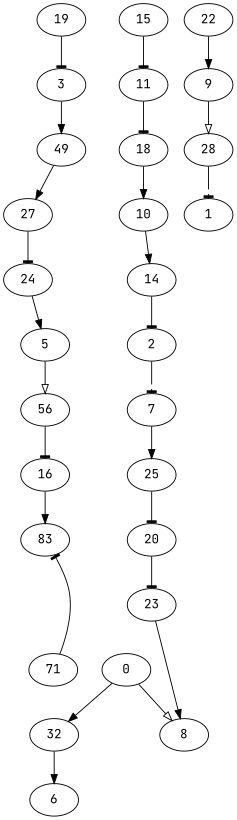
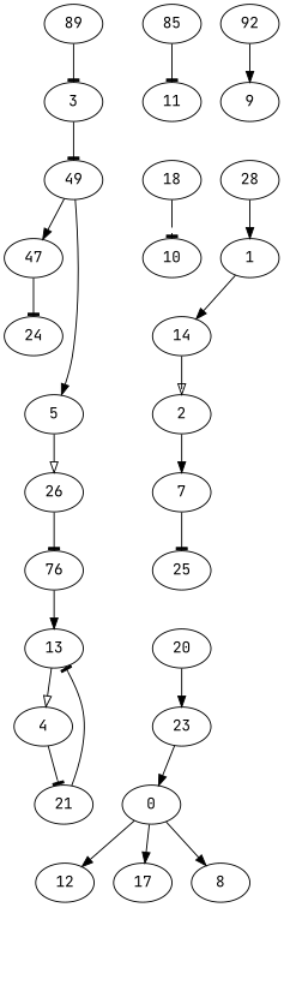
  digraph {
    fontname="JetBrains Mono"
    node [fontname="JetBrains Mono"]
    edge [arrowhead=tee fontname="JetBrains Mono"]
-   n1 [label=19]
+   n1 [label=89]
    n2 [label=3]
    n3 [label=49]
-   n4 [label=27]
+   n4 [label=47]
    n5 [label=24]
    n6 [label=5]
-   n7 [label=56]
-   n8 [label=16]
-   n9 [label=83]
-   n11 [label=71]
-   n12 [label=15]
+   n7 [label=26]
+   n8 [label=76]
+   n9 [label=13]
+   n10 [label=4]
+   n11 [label=21]
+   n12 [label=85]
    n13 [label=11]
    n14 [label=18]
    n15 [label=10]
-   n16 [label=22]
+   n16 [label=92]
    n17 [label=9]
    n18 [label=28]
    n19 [label=1]
    n20 [label=14]
    n21 [label=2]
    n22 [label=7]
    n23 [label=25]
    n24 [label=20]
    n25 [label=23]
    n26 [label=0]
-   n27 [label=32]
+   n27 [label=12]
+   n28 [label=17]
    n29 [label=8]
-   n30 [label=6]
    n1 -> n2
-   n2 -> n3 [arrowhead=normal]
+   n2 -> n3
    n3 -> n4 [arrowhead=normal]
    n4 -> n5
-   n5 -> n6 [arrowhead=normal]
+   n3 -> n6 [arrowhead=normal]
    n6 -> n7 [arrowhead=onormal]
    n7 -> n8
    n8 -> n9 [arrowhead=normal]
+   n9 -> n10 [arrowhead=onormal]
+   n10 -> n11
    n11 -> n9
    n12 -> n13
-   n13 -> n14
-   n14 -> n15 [arrowhead=normal]
+   n14 -> n15
    n16 -> n17 [arrowhead=normal]
-   n17 -> n18 [arrowhead=onormal]
-   n18 -> n19
-   n15 -> n20 [arrowhead=normal]
-   n20 -> n21
-   n21 -> n22
-   n22 -> n23 [arrowhead=normal]
-   n23 -> n24
-   n24 -> n25
-   n25 -> n29 [arrowhead=normal]
+   n18 -> n19 [arrowhead=normal]
+   n19 -> n20 [arrowhead=normal]
+   n20 -> n21 [arrowhead=onormal]
+   n21 -> n22 [arrowhead=normal]
+   n22 -> n23
+   n24 -> n25 [arrowhead=normal]
+   n25 -> n26 [arrowhead=normal]
    n26 -> n27 [arrowhead=normal]
-   n26 -> n29 [arrowhead=onormal]
-   n27 -> n30 [arrowhead=normal]
+   n26 -> n28 [arrowhead=normal]
+   n26 -> n29 [arrowhead=normal]
  }
